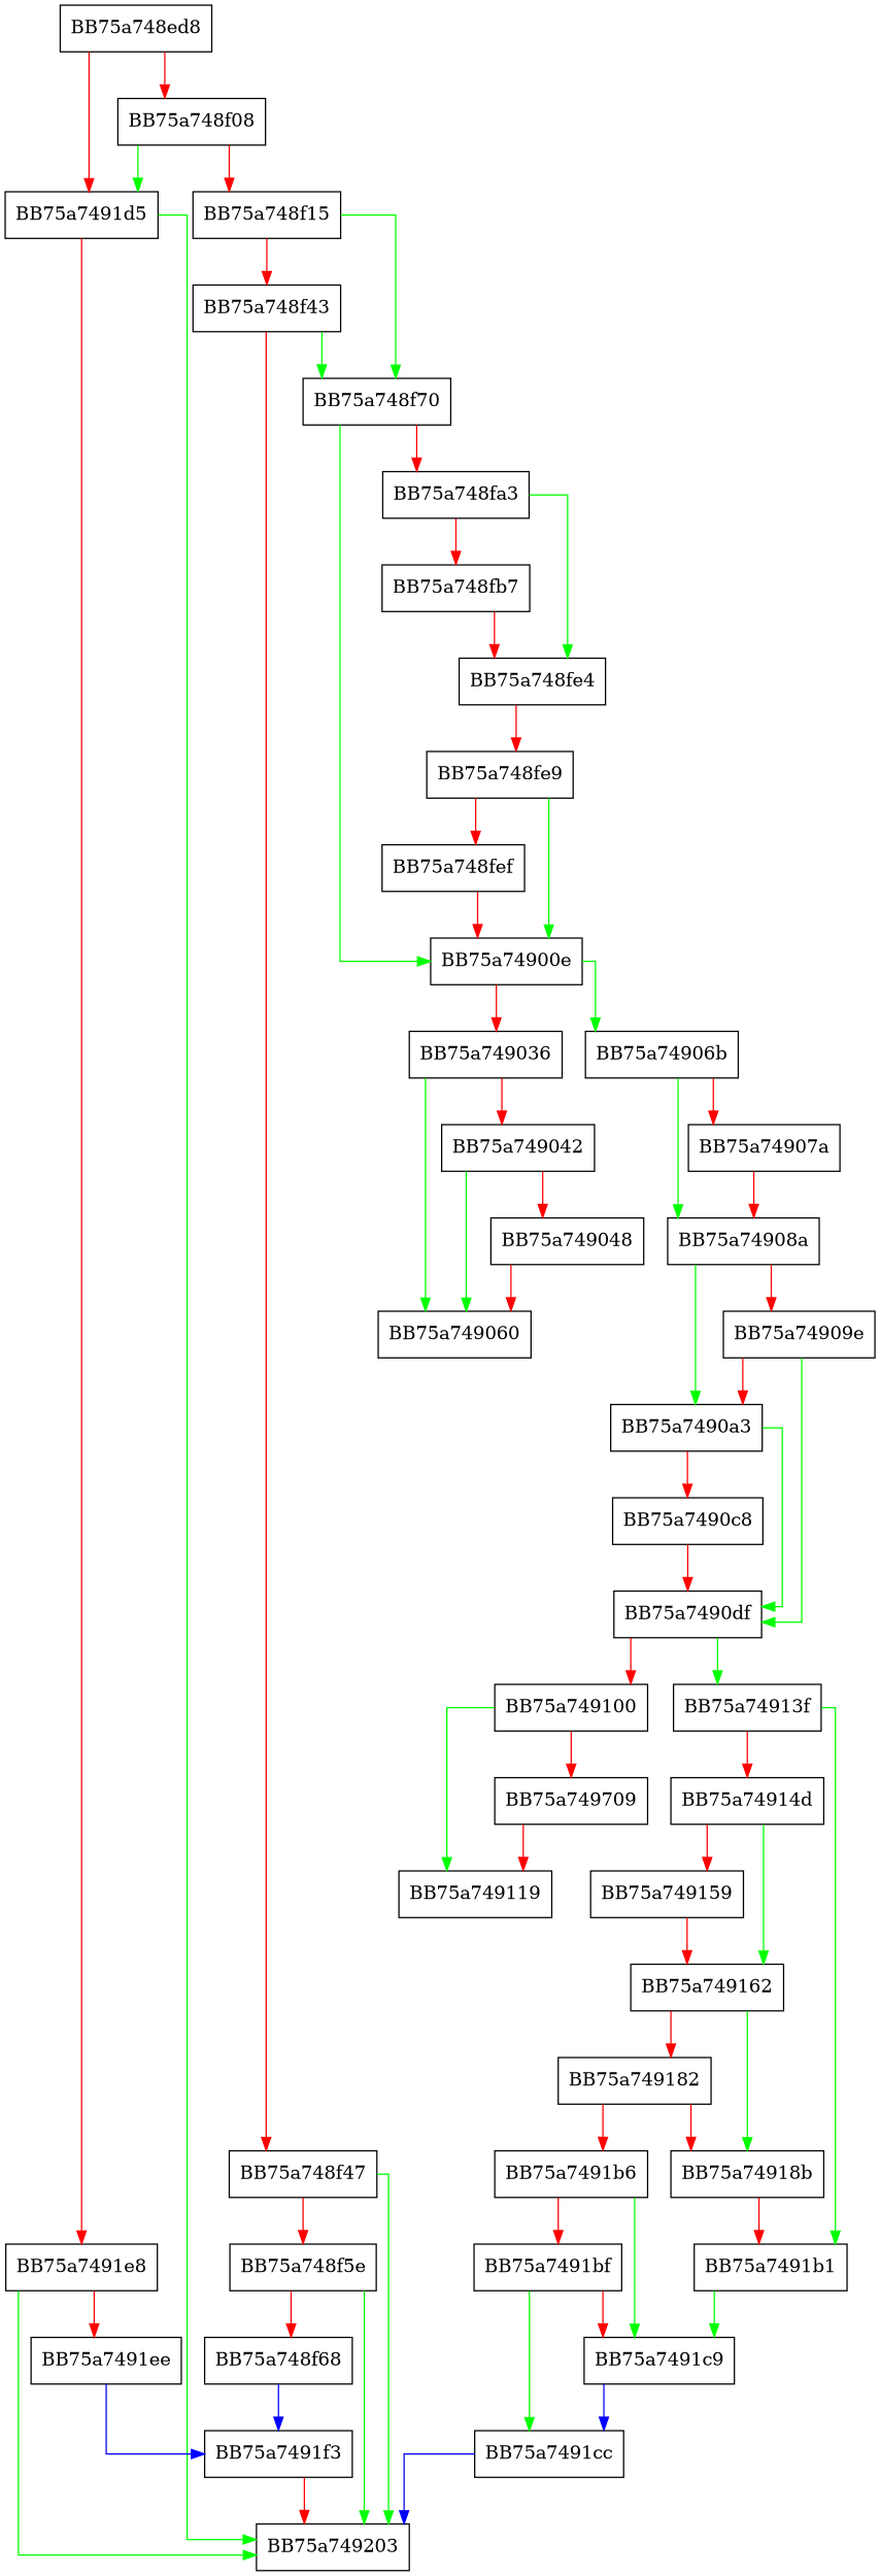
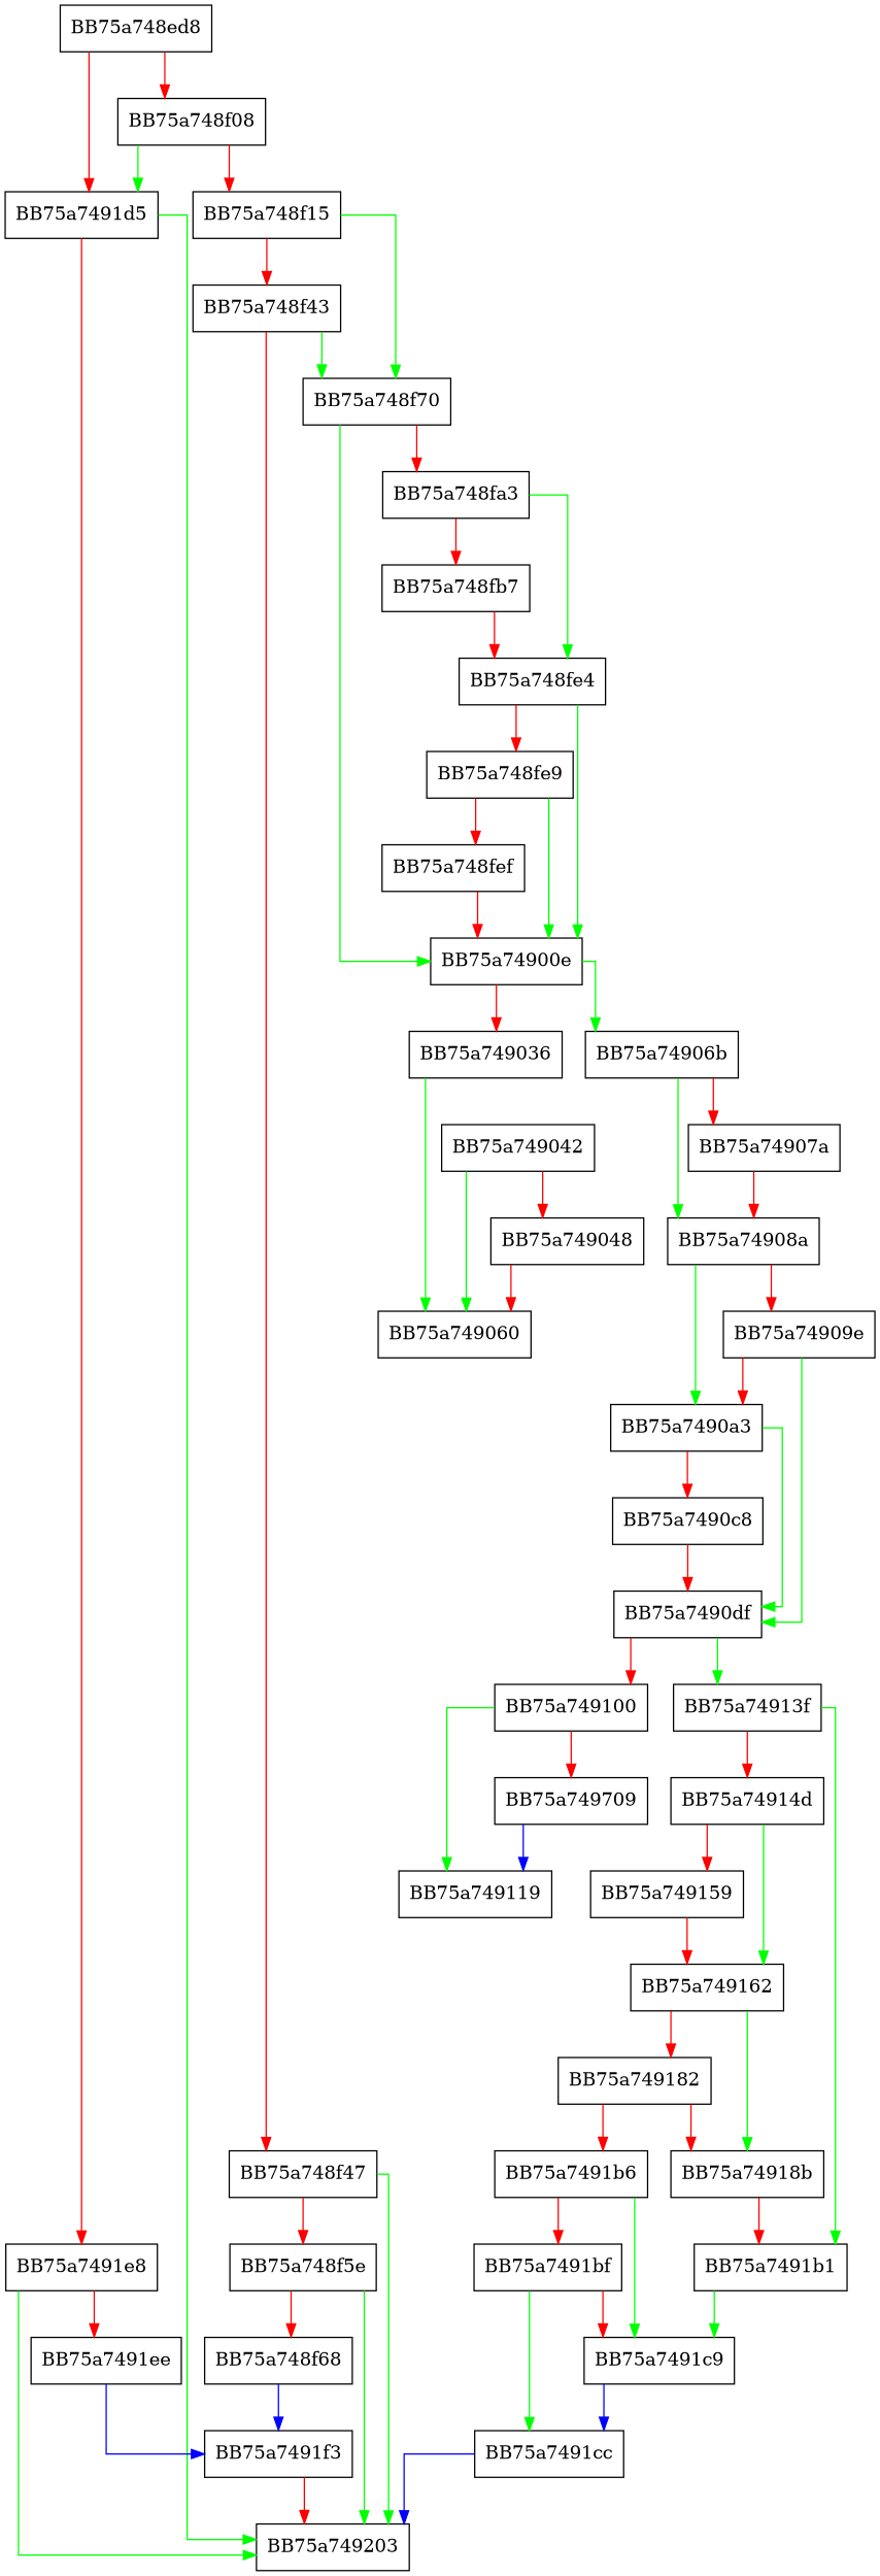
  digraph {
    splines=ortho
    node [shape=box]
    edge [color=red]
    BB75a748ed8
    BB75a7491d5
    BB75a748f08
    BB75a749203
    BB75a7491e8
    BB75a748f15
    BB75a7491ee
    BB75a748f70
    BB75a748f43
    BB75a74900e
    BB75a748fa3
    BB75a748f47
    BB75a74906b
    BB75a749036
    BB75a748fe4
    BB75a748fb7
    BB75a748f5e
    BB75a748f68
    BB75a7491f3
    BB75a74908a
    BB75a74907a
    BB75a749060
    BB75a749042
    BB75a748fe9
    BB75a748fef
    BB75a7490a3
    BB75a74909e
    BB75a749048
    BB75a7490df
    BB75a7490c8
    BB75a74913f
    BB75a749100
    BB75a7491b1
    BB75a74914d
    BB75a749119
    n36 [label=BB75a749709]
    BB75a7491c9
    BB75a749162
    BB75a749159
    BB75a7491cc
    BB75a7491b6
    BB75a7491bf
    BB75a74918b
    BB75a749182
    BB75a748ed8 -> BB75a7491d5
    BB75a748ed8 -> BB75a748f08
    BB75a7491d5 -> BB75a749203 [color=green]
    BB75a7491d5 -> BB75a7491e8
    BB75a748f08 -> BB75a7491d5 [color=green]
    BB75a748f08 -> BB75a748f15
    BB75a7491e8 -> BB75a749203 [color=green]
    BB75a7491e8 -> BB75a7491ee
    BB75a748f15 -> BB75a748f70 [color=green]
    BB75a748f15 -> BB75a748f43
    BB75a7491ee -> BB75a7491f3 [color=blue]
    BB75a748f70 -> BB75a74900e [color=green]
    BB75a748f70 -> BB75a748fa3
    BB75a748f43 -> BB75a748f70 [color=green]
    BB75a748f43 -> BB75a748f47
    BB75a74900e -> BB75a74906b [color=green]
    BB75a74900e -> BB75a749036
    BB75a748fa3 -> BB75a748fe4 [color=green]
    BB75a748fa3 -> BB75a748fb7
    BB75a748f47 -> BB75a749203 [color=green]
    BB75a748f47 -> BB75a748f5e
    BB75a74906b -> BB75a74908a [color=green]
    BB75a74906b -> BB75a74907a
    BB75a749036 -> BB75a749060 [color=green]
-   BB75a749036 -> BB75a749042
+   BB75a748fe4 -> BB75a74900e [color=green]
    BB75a748fe4 -> BB75a748fe9
    BB75a748fb7 -> BB75a748fe4
    BB75a748f5e -> BB75a749203 [color=green]
    BB75a748f5e -> BB75a748f68
    BB75a748f68 -> BB75a7491f3 [color=blue]
    BB75a7491f3 -> BB75a749203
    BB75a74908a -> BB75a7490a3 [color=green]
    BB75a74908a -> BB75a74909e
    BB75a74907a -> BB75a74908a
    BB75a749042 -> BB75a749060 [color=green]
    BB75a749042 -> BB75a749048
    BB75a748fe9 -> BB75a74900e [color=green]
    BB75a748fe9 -> BB75a748fef
    BB75a748fef -> BB75a74900e
    BB75a7490a3 -> BB75a7490df [color=green]
    BB75a7490a3 -> BB75a7490c8
    BB75a74909e -> BB75a7490a3
    BB75a74909e -> BB75a7490df [color=green]
    BB75a749048 -> BB75a749060
    BB75a7490df -> BB75a74913f [color=green]
    BB75a7490df -> BB75a749100
    BB75a7490c8 -> BB75a7490df
    BB75a74913f -> BB75a7491b1 [color=green]
    BB75a74913f -> BB75a74914d
    BB75a749100 -> BB75a749119 [color=green]
    BB75a749100 -> n36
    BB75a7491b1 -> BB75a7491c9 [color=green]
    BB75a74914d -> BB75a749162 [color=green]
    BB75a74914d -> BB75a749159
-   n36 -> BB75a749119
+   n36 -> BB75a749119 [color=blue]
    BB75a7491c9 -> BB75a7491cc [color=blue]
    BB75a749162 -> BB75a74918b [color=green]
    BB75a749162 -> BB75a749182
    BB75a749159 -> BB75a749162
    BB75a7491cc -> BB75a749203 [color=blue]
    BB75a7491b6 -> BB75a7491c9 [color=green]
    BB75a7491b6 -> BB75a7491bf
    BB75a7491bf -> BB75a7491c9
    BB75a7491bf -> BB75a7491cc [color=green]
    BB75a74918b -> BB75a7491b1
    BB75a749182 -> BB75a7491b6
    BB75a749182 -> BB75a74918b
  }
